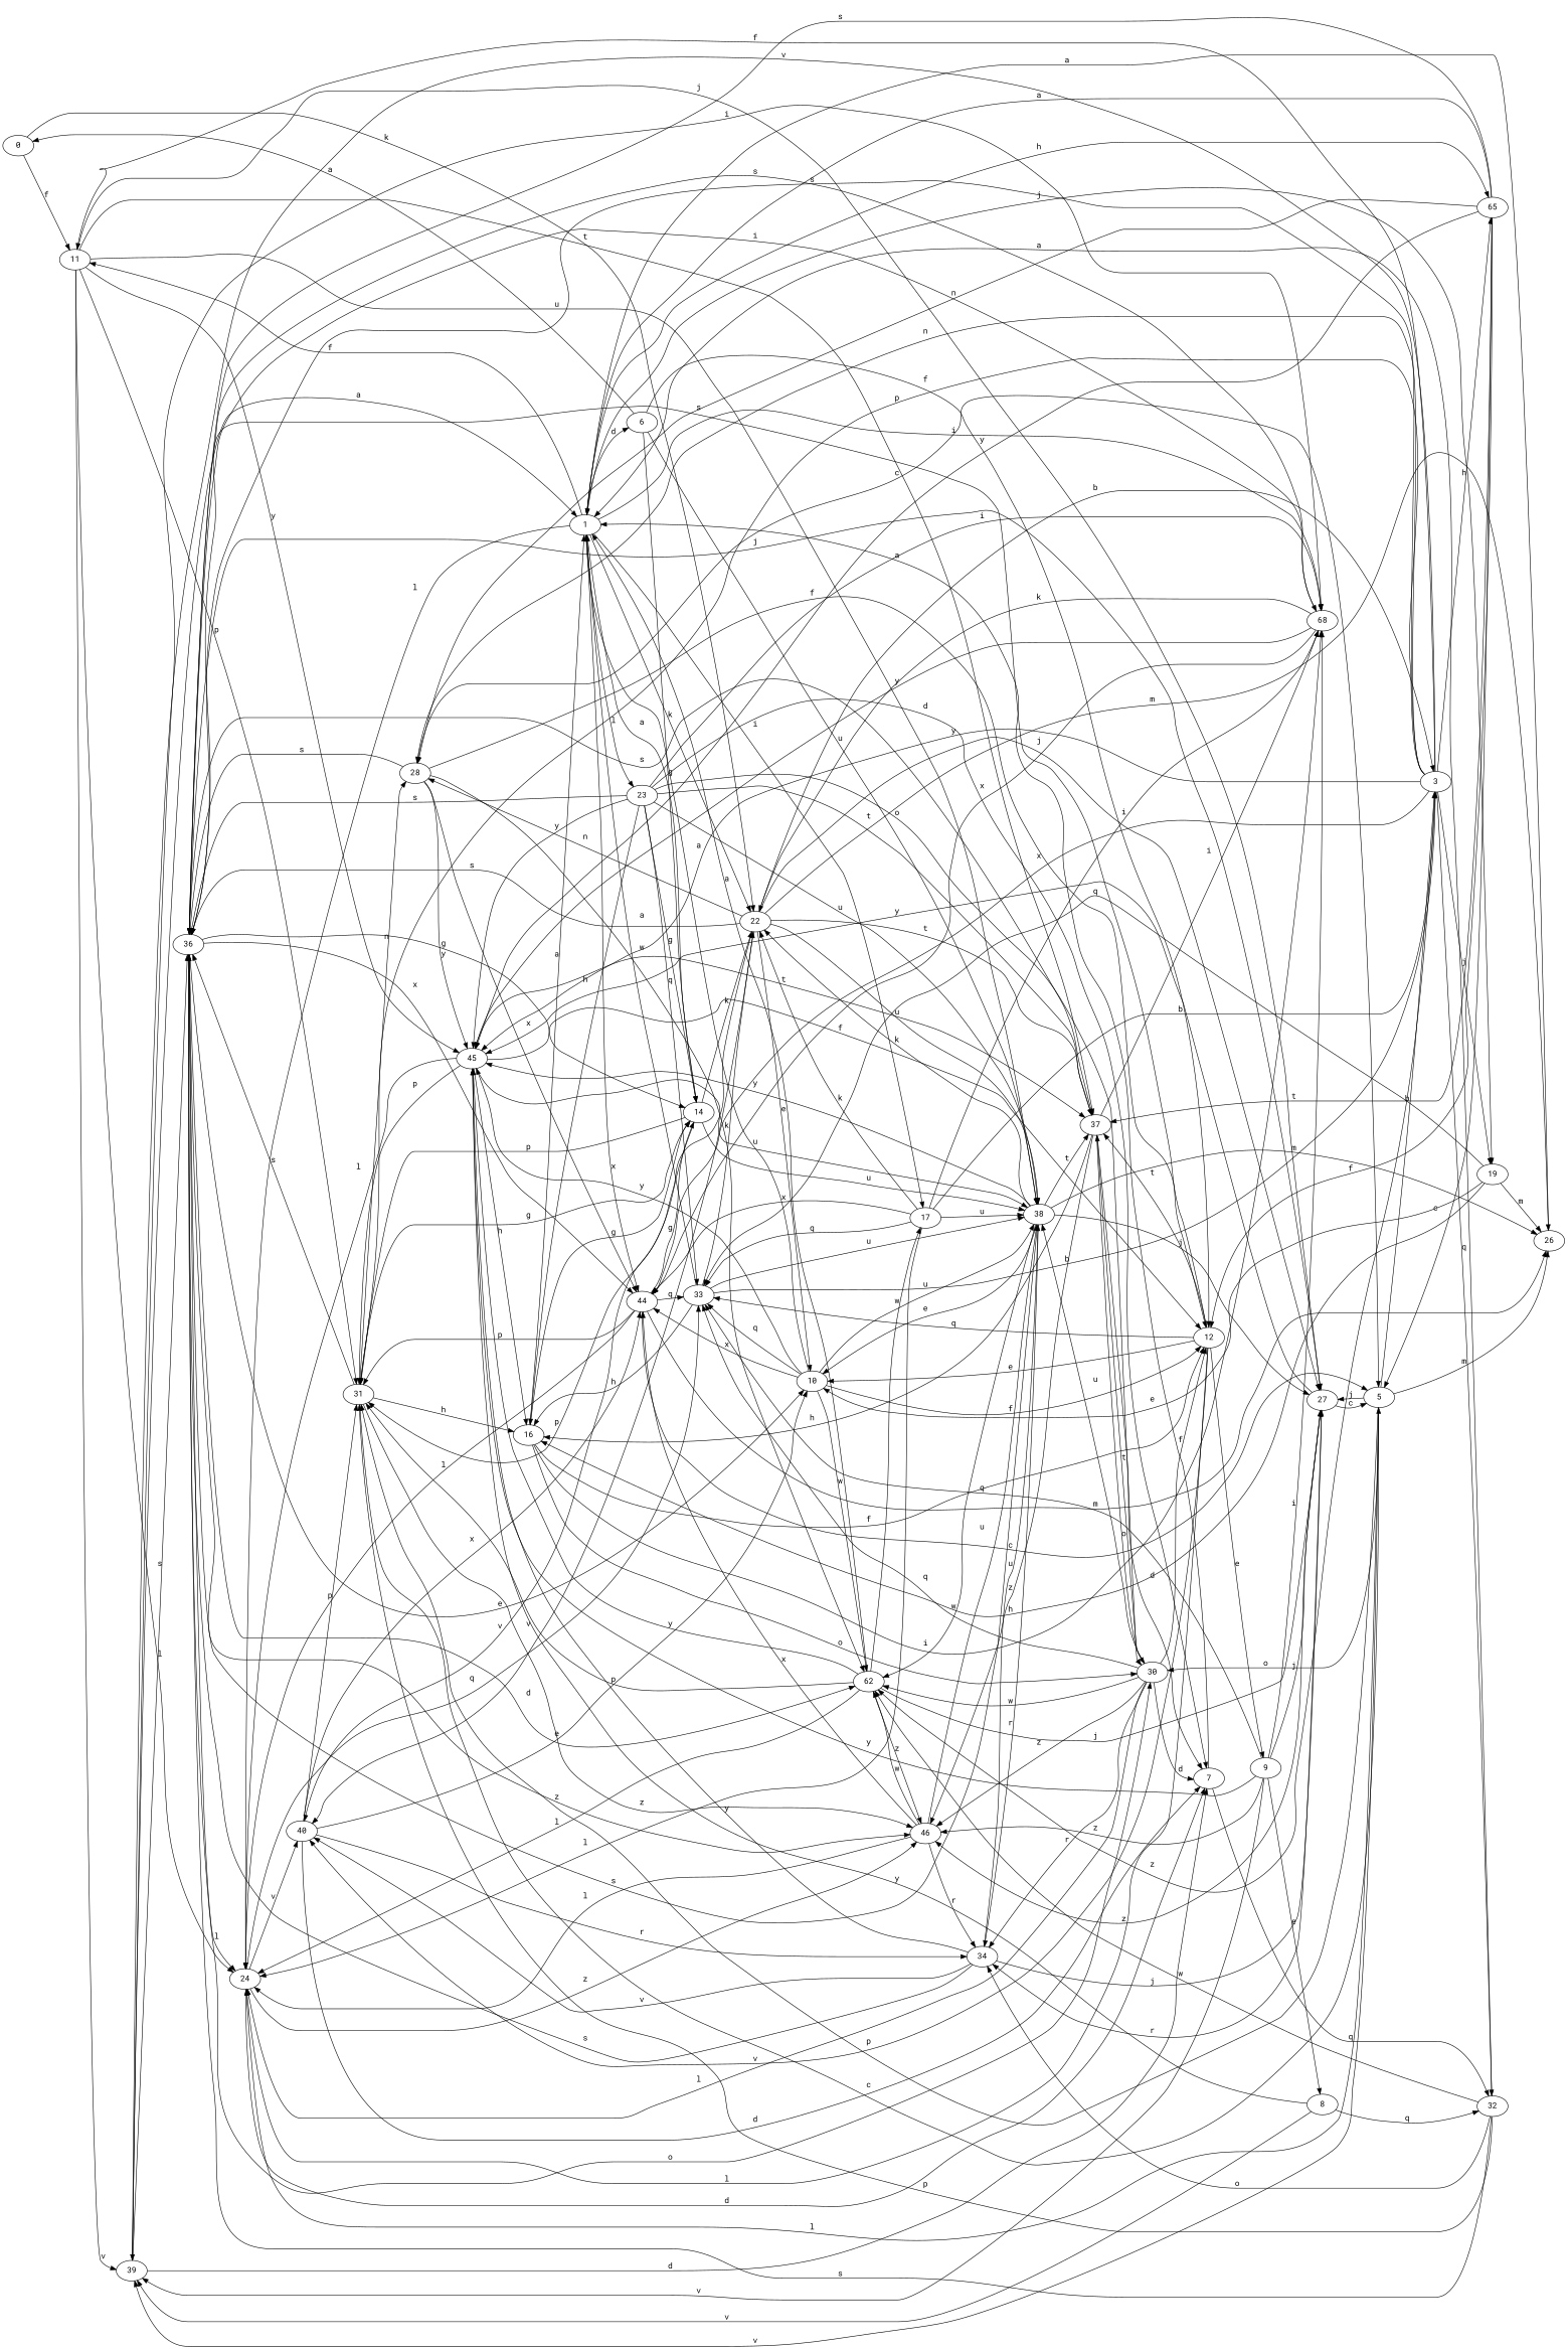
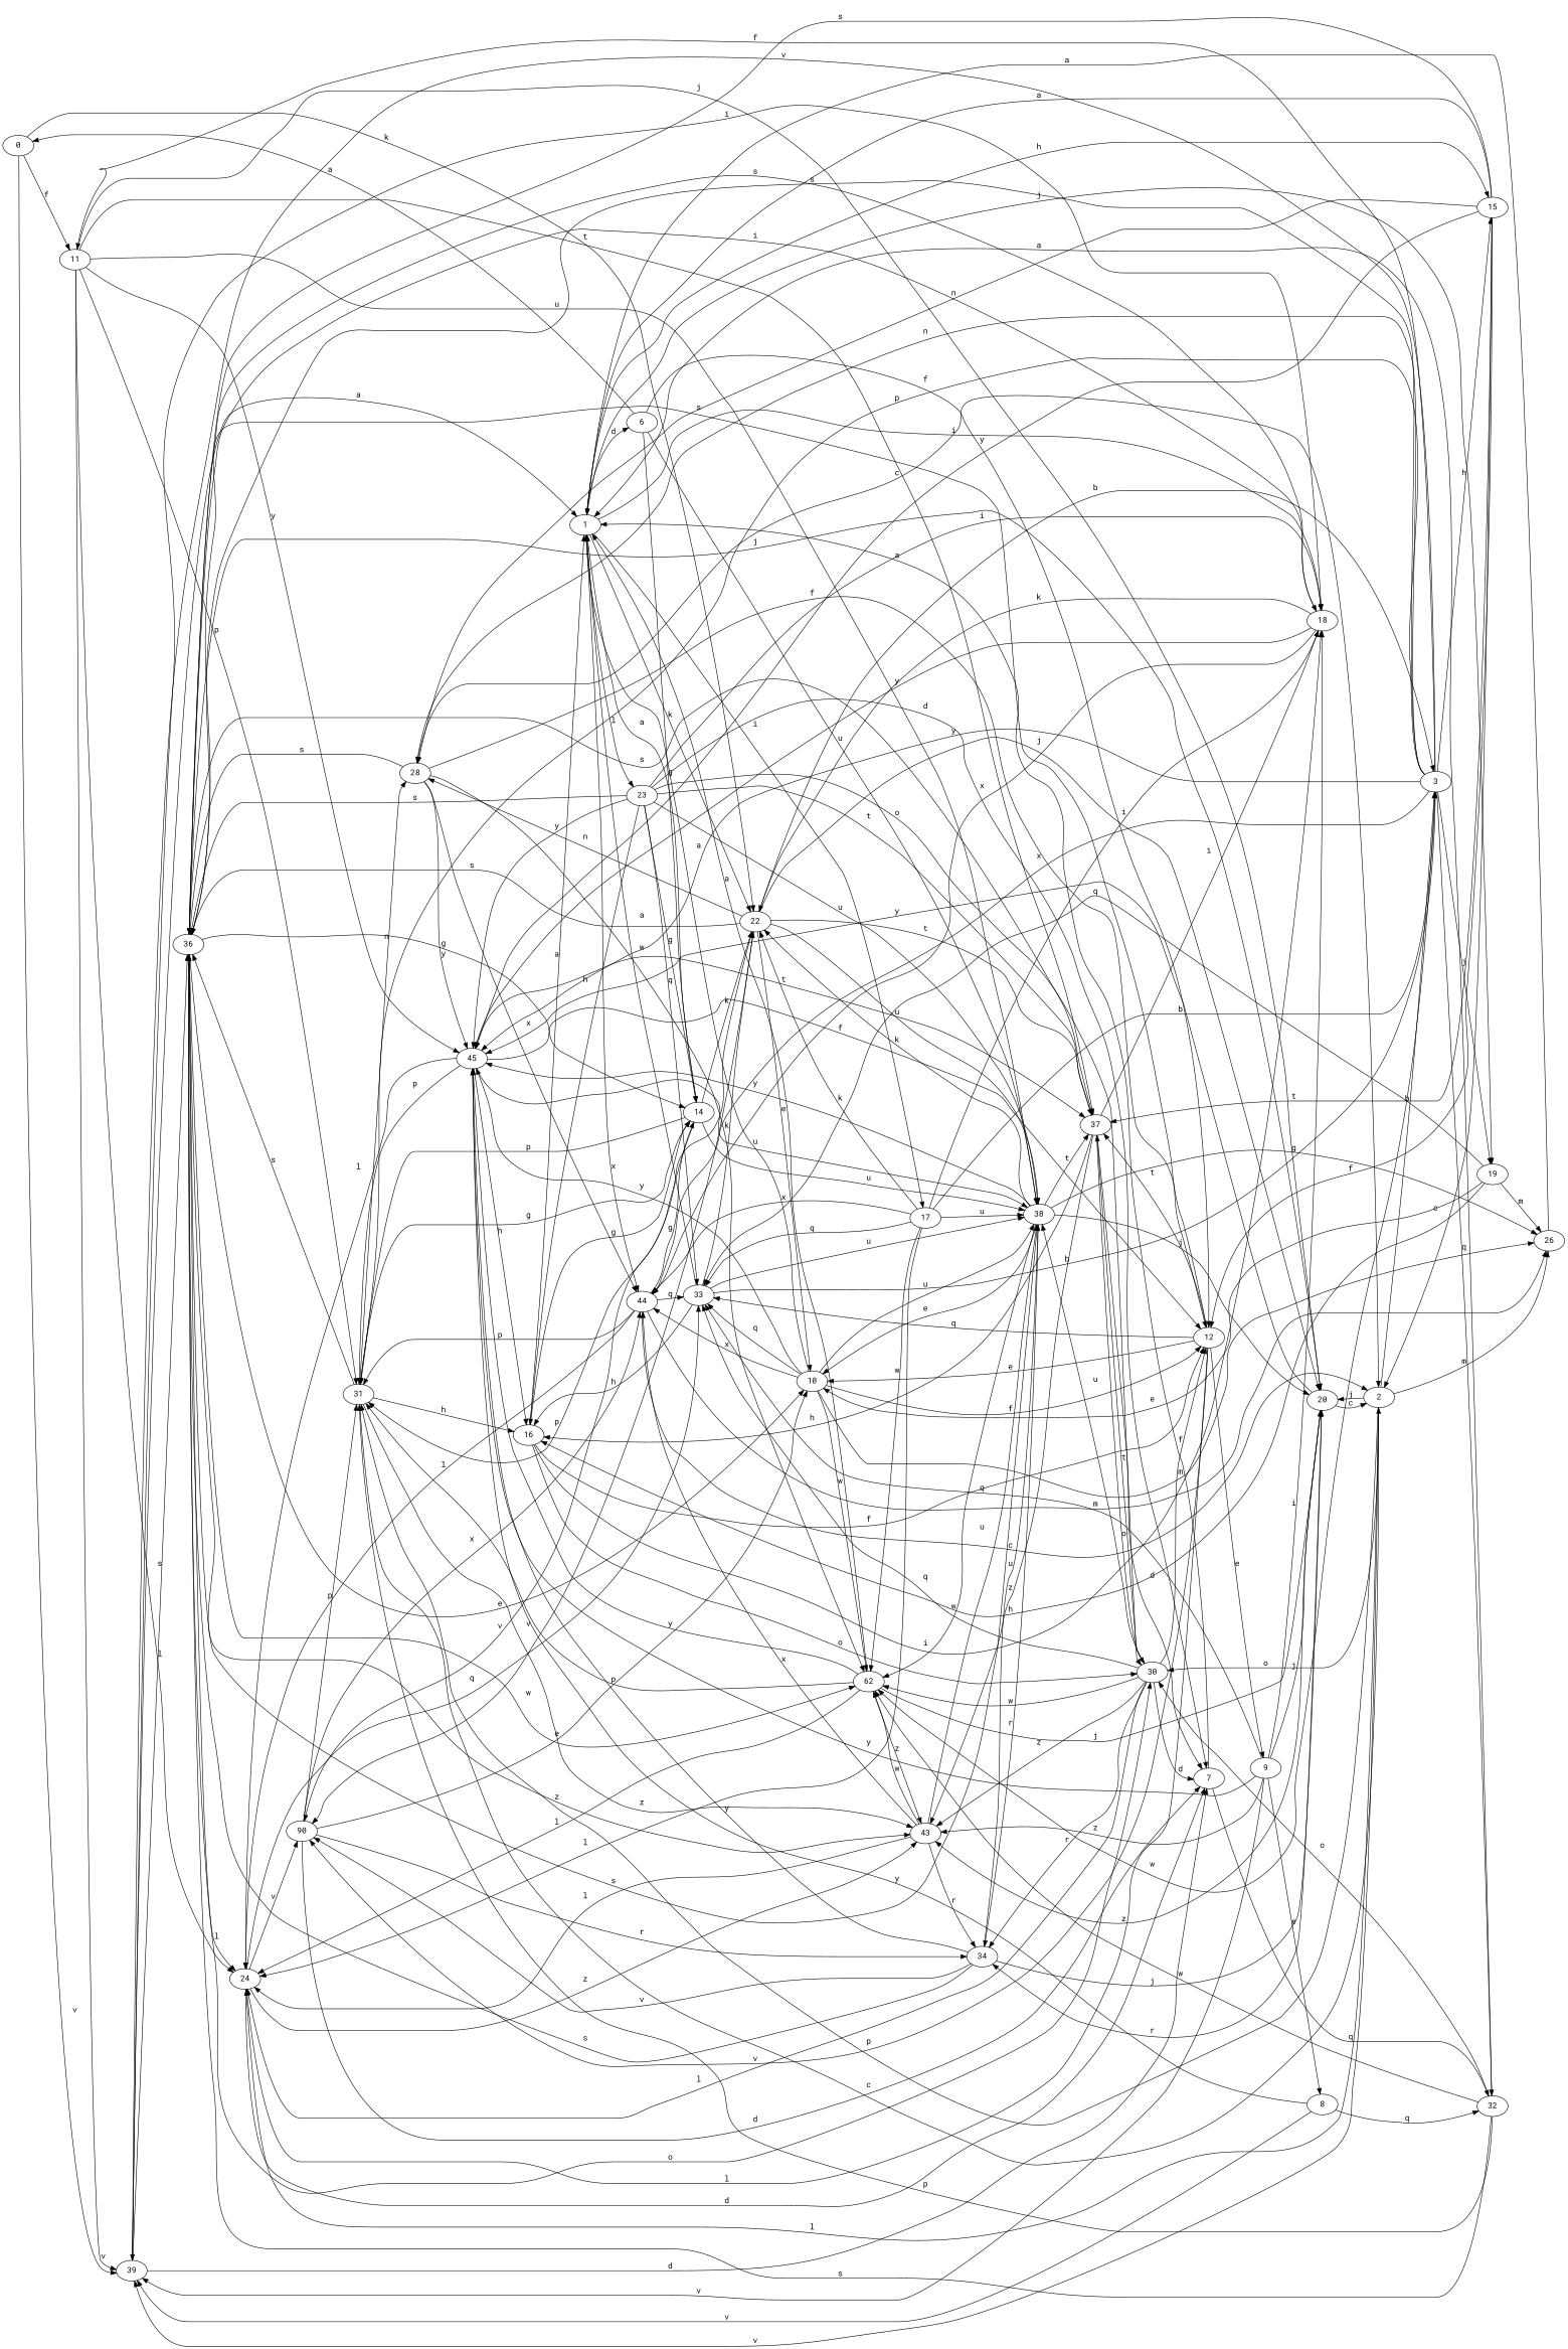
  strict digraph {
    fontname="Roboto Mono"
    rankdir=LR
    node [fontname="Roboto Mono"]
    edge [fontname="Roboto Mono"]
    0
    11
    22
    39
    24
    31
    45
-   20 [label=27]
+   20
    38
    37
    3
    28
    36
    26
    10
-   40
+   40 [label=90]
    1
-   18 [label=68]
+   18
    7
    6
-   15 [label=65]
+   15
    17
    19
    23
    44
    12
    14
-   5
+   5 [label=2]
    n29 [label=62]
    33
    16
    30
-   46
+   46 [label=43]
    32
    34
    9
    8
    0 -> 11 [label=f]
    0 -> 22 [label=k]
+   0 -> 39 [label=v]
    11 -> 39 [label=v]
    11 -> 24 [label=l]
    11 -> 31 [label=p]
    11 -> 45 [label=y]
    11 -> 20 [label=j]
    11 -> 38 [label=u]
    11 -> 37 [label=t]
    22 -> 31 [label=p]
    22 -> 20 [label=j]
    22 -> 38 [label=u]
    22 -> 37 [label=t]
    22 -> 3 [label=b]
    22 -> 28 [label=n]
    22 -> 36 [label=s]
-   22 -> 26 [label=m]
+   10 -> 26 [label=m]
    22 -> 10 [label=e]
    22 -> 40 [label=v]
    39 -> 36 [label=s]
    39 -> 1 [label=a]
    39 -> 18 [label=i]
    39 -> 7 [label=d]
    24 -> 40 [label=v]
    24 -> 7 [label=d]
    24 -> 33 [label=q]
    24 -> 46 [label=z]
    31 -> 28 [label=n]
    31 -> 36 [label=s]
    31 -> 14 [label=g]
    31 -> 5 [label=c]
    31 -> 16 [label=h]
    31 -> 46 [label=z]
    45 -> 24 [label=l]
    45 -> 31 [label=p]
    45 -> 38 [label=u]
    45 -> 37 [label=t]
    45 -> 12 [label=f]
    45 -> 16 [label=h]
    20 -> 45 [label=y]
    20 -> 5 [label=c]
    20 -> 46 [label=z]
    20 -> 34 [label=r]
    38 -> 22 [label=k]
    38 -> 45 [label=y]
    38 -> 20 [label=j]
    38 -> 37 [label=t]
    38 -> 36 [label=s]
-   38 -> 26 [label=m]
+   38 -> 26 [label=g]
    38 -> 10 [label=e]
    38 -> n29 [label=w]
    38 -> 34 [label=r]
    37 -> 36 [label=s]
    37 -> 18 [label=i]
    37 -> 7 [label=d]
    37 -> 16 [label=h]
    37 -> 30 [label=o]
    37 -> 46 [label=z]
    3 -> 11 [label=f]
    3 -> 39 [label=v]
    3 -> 31 [label=p]
    3 -> 45 [label=y]
    3 -> 28 [label=n]
    3 -> 36 [label=s]
    3 -> 15 [label=h]
    3 -> 19 [label=j]
    3 -> 44 [label=x]
-   3 -> n29 [label=z]
+   3 -> n29 [label=w]
    3 -> 32 [label=q]
    28 -> 45 [label=y]
    28 -> 36 [label=s]
    28 -> 44 [label=x]
    28 -> 12 [label=f]
    28 -> 5 [label=c]
    28 -> n29 [label=w]
    36 -> 24 [label=l]
    36 -> 20 [label=j]
    36 -> 10 [label=e]
    36 -> 18 [label=i]
-   36 -> 44 [label=x]
    36 -> 14 [label=g]
-   36 -> n29 [label=d]
+   36 -> n29 [label=w]
    36 -> 30 [label=o]
    36 -> 46 [label=z]
    26 -> 1 [label=a]
    10 -> 45 [label=y]
    10 -> 38 [label=u]
    10 -> 1 [label=a]
    10 -> 44 [label=x]
    10 -> 12 [label=f]
    10 -> n29 [label=w]
    10 -> 33 [label=q]
    40 -> 31 [label=p]
    40 -> 10 [label=e]
    40 -> 7 [label=d]
    40 -> 44 [label=x]
    40 -> 34 [label=r]
-   1 -> 11 [label=f]
    1 -> 22 [label=k]
-   1 -> 24 [label=l]
    1 -> 18 [label=i]
    1 -> 6 [label=d]
    1 -> 15 [label=h]
    1 -> 17 [label=i]
    1 -> 19 [label=j]
    1 -> 23 [label=l]
    1 -> 44 [label=x]
    18 -> 22 [label=k]
    18 -> 45 [label=y]
    18 -> 36 [label=s]
    18 -> 44 [label=x]
    7 -> 1 [label=a]
    7 -> 32 [label=q]
    6 -> 0 [label=a]
    6 -> 38 [label=u]
    6 -> 12 [label=f]
    6 -> 14 [label=g]
    15 -> 45 [label=y]
    15 -> 37 [label=t]
    15 -> 28 [label=n]
    15 -> 36 [label=s]
    15 -> 1 [label=a]
    15 -> 12 [label=f]
    15 -> 5 [label=c]
    17 -> 22 [label=k]
    17 -> 24 [label=l]
    17 -> 38 [label=u]
    17 -> 3 [label=b]
    17 -> 18 [label=i]
    17 -> 44 [label=x]
-   n29 -> 17 [label=w]
+   17 -> n29 [label=w]
    17 -> 33 [label=q]
    19 -> 26 [label=m]
    19 -> 10 [label=e]
    19 -> 33 [label=q]
    19 -> 16 [label=h]
    23 -> 45 [label=y]
    23 -> 38 [label=u]
    23 -> 37 [label=t]
    23 -> 36 [label=s]
    23 -> 18 [label=i]
    23 -> 7 [label=d]
    23 -> 14 [label=g]
    23 -> 33 [label=q]
    23 -> 16 [label=h]
    23 -> 30 [label=o]
    44 -> 24 [label=l]
    44 -> 31 [label=p]
    44 -> 26 [label=m]
    44 -> 14 [label=g]
    44 -> 5 [label=c]
    44 -> 33 [label=q]
    12 -> 24 [label=l]
    12 -> 37 [label=t]
    12 -> 36 [label=s]
    12 -> 10 [label=e]
    12 -> 40 [label=v]
    12 -> 33 [label=q]
    12 -> 9 [label=e]
    14 -> 22 [label=k]
    14 -> 31 [label=p]
    14 -> 38 [label=u]
    14 -> 40 [label=v]
    14 -> 1 [label=a]
    5 -> 39 [label=v]
    5 -> 24 [label=l]
    5 -> 31 [label=p]
    5 -> 20 [label=j]
    5 -> 3 [label=b]
    5 -> 26 [label=m]
    5 -> 30 [label=o]
    n29 -> 24 [label=l]
    n29 -> 31 [label=p]
    n29 -> 45 [label=y]
    n29 -> 20 [label=j]
    n29 -> 1 [label=a]
    n29 -> 46 [label=z]
    33 -> 22 [label=k]
    33 -> 38 [label=u]
    33 -> 3 [label=b]
    33 -> 1 [label=a]
    33 -> 16 [label=h]
    16 -> 1 [label=a]
    16 -> 18 [label=i]
    16 -> 12 [label=f]
    16 -> 14 [label=g]
    16 -> 30 [label=o]
    30 -> 24 [label=l]
    30 -> 38 [label=u]
    30 -> 37 [label=t]
    30 -> 7 [label=d]
    30 -> 12 [label=f]
    30 -> n29 [label=w]
    30 -> 33 [label=q]
    30 -> 46 [label=z]
    30 -> 34 [label=r]
    46 -> 24 [label=l]
    46 -> 38 [label=u]
    46 -> 44 [label=x]
    46 -> n29 [label=w]
    46 -> 34 [label=r]
    32 -> 31 [label=p]
    32 -> 36 [label=s]
    32 -> 1 [label=a]
    32 -> n29 [label=w]
-   32 -> 34 [label=o]
+   32 -> 30 [label=o]
    34 -> 45 [label=y]
    34 -> 20 [label=j]
    34 -> 38 [label=u]
    34 -> 36 [label=s]
    34 -> 40 [label=v]
    9 -> 39 [label=v]
    9 -> 45 [label=y]
    9 -> 20 [label=j]
    9 -> 18 [label=i]
    9 -> 33 [label=q]
    9 -> 46 [label=z]
    9 -> 8 [label=e]
    8 -> 39 [label=v]
    8 -> 45 [label=y]
    8 -> 32 [label=q]
  }
